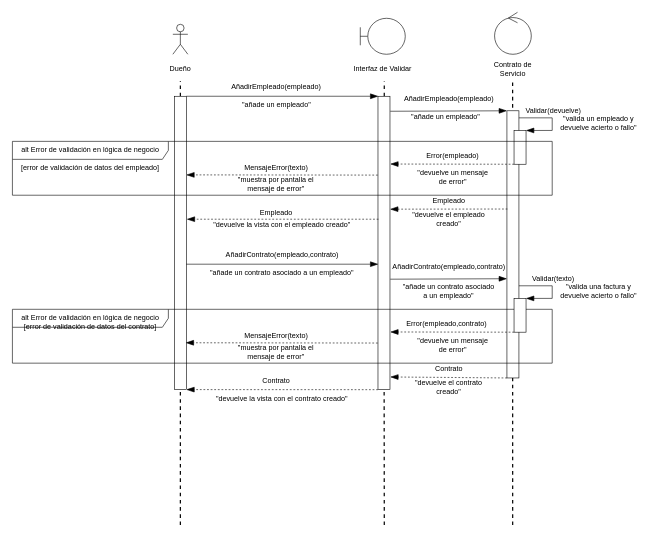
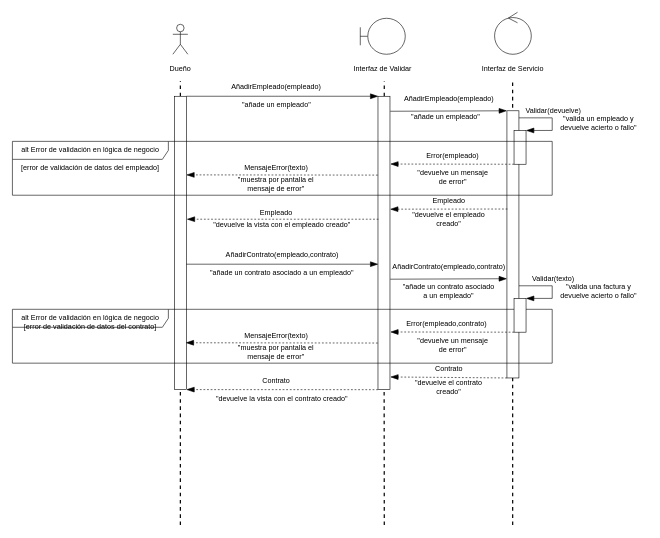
  <mxCell id="0" />
  <mxCell id="1" parent="0" />
  <mxCell id="2" value="" style="group" parent="1" vertex="1" connectable="0"><mxGeometry x="800" y="20" width="109" height="105" as="geometry" /></mxCell>
  <mxCell id="3" value="" style="ellipse;shape=umlControl;whiteSpace=wrap;html=1;" parent="2" vertex="1"><mxGeometry x="23.88" width="61.25" height="70" as="geometry" /></mxCell>
- <mxCell id="4" value="Contrato de Servicio" style="text;html=1;strokeColor=none;fillColor=none;align=center;verticalAlign=middle;whiteSpace=wrap;rounded=0;fontColor=none;" parent="2" vertex="1"><mxGeometry y="85" width="109" height="20" as="geometry" /></mxCell>
+ <mxCell id="4" value="Interfaz de Servicio" style="text;html=1;strokeColor=none;fillColor=none;align=center;verticalAlign=middle;whiteSpace=wrap;rounded=0;fontColor=none;" parent="2" vertex="1"><mxGeometry y="85" width="109" height="20" as="geometry" /></mxCell>
  <mxCell id="5" value="" style="group" parent="1" vertex="1" connectable="0"><mxGeometry x="600" y="30" width="110" height="95" as="geometry" /></mxCell>
  <mxCell id="6" value="" style="shape=umlBoundary;whiteSpace=wrap;html=1;" parent="5" vertex="1"><mxGeometry width="75" height="60" as="geometry" /></mxCell>
  <mxCell id="7" value="Interfaz de Validar" style="text;html=1;strokeColor=none;fillColor=none;align=center;verticalAlign=middle;whiteSpace=wrap;rounded=0;fontColor=none;" parent="5" vertex="1"><mxGeometry x="-21.87" y="75" width="118.75" height="20" as="geometry" /></mxCell>
  <mxCell id="8" value="" style="endArrow=none;dashed=1;html=1;fontColor=none;strokeWidth=2;" parent="1" source="16" edge="1"><mxGeometry width="50" height="50" relative="1" as="geometry"><mxPoint x="640" y="879" as="sourcePoint" /><mxPoint x="640" y="135" as="targetPoint" /></mxGeometry></mxCell>
  <mxCell id="9" value="" style="endArrow=none;dashed=1;html=1;fontColor=none;strokeWidth=2;" parent="1" edge="1"><mxGeometry width="50" height="50" relative="1" as="geometry"><mxPoint x="854.08" y="875" as="sourcePoint" /><mxPoint x="854" y="135" as="targetPoint" /></mxGeometry></mxCell>
  <mxCell id="10" value="" style="group" parent="1" vertex="1" connectable="0"><mxGeometry x="280" y="40" width="40" height="85" as="geometry" /></mxCell>
  <mxCell id="11" value="Actor" style="shape=umlActor;verticalLabelPosition=bottom;verticalAlign=top;html=1;outlineConnect=0;noLabel=1;fontColor=none;" parent="10" vertex="1"><mxGeometry x="7.5" width="25" height="50" as="geometry" /></mxCell>
  <mxCell id="12" value="Dueño" style="text;html=1;strokeColor=none;fillColor=none;align=center;verticalAlign=middle;whiteSpace=wrap;rounded=0;fontColor=none;" parent="10" vertex="1"><mxGeometry y="65" width="40" height="20" as="geometry" /></mxCell>
  <mxCell id="13" value="" style="endArrow=none;dashed=1;html=1;fontColor=none;strokeWidth=2;" parent="1" source="14" edge="1"><mxGeometry width="50" height="50" relative="1" as="geometry"><mxPoint x="300" y="879" as="sourcePoint" /><mxPoint x="300" y="135" as="targetPoint" /></mxGeometry></mxCell>
  <mxCell id="14" value="" style="rounded=0;whiteSpace=wrap;html=1;fontColor=none;rotation=90;" parent="1" vertex="1"><mxGeometry x="55.47" y="394.54" width="489.06" height="20" as="geometry" /></mxCell>
  <mxCell id="15" value="" style="endArrow=none;dashed=1;html=1;fontColor=none;strokeWidth=2;" parent="1" target="14" edge="1"><mxGeometry width="50" height="50" relative="1" as="geometry"><mxPoint x="300" y="875" as="sourcePoint" /><mxPoint x="300" y="135" as="targetPoint" /></mxGeometry></mxCell>
  <mxCell id="16" value="" style="rounded=0;whiteSpace=wrap;html=1;fontColor=none;rotation=90;" parent="1" vertex="1"><mxGeometry x="394.9" y="394.61" width="489.21" height="20" as="geometry" /></mxCell>
  <mxCell id="17" value="" style="endArrow=none;dashed=1;html=1;fontColor=none;strokeWidth=2;" parent="1" target="16" edge="1"><mxGeometry width="50" height="50" relative="1" as="geometry"><mxPoint x="640" y="875" as="sourcePoint" /><mxPoint x="640" y="135" as="targetPoint" /></mxGeometry></mxCell>
  <mxCell id="18" value="" style="endArrow=blockThin;html=1;strokeWidth=1;fontColor=none;endFill=1;endSize=11;" parent="1" edge="1"><mxGeometry width="50" height="50" relative="1" as="geometry"><mxPoint x="310" y="160" as="sourcePoint" /><mxPoint x="630" y="160" as="targetPoint" /></mxGeometry></mxCell>
  <mxCell id="19" value="AñadirEmpleado(empleado)" style="text;html=1;strokeColor=none;fillColor=none;align=center;verticalAlign=middle;whiteSpace=wrap;rounded=0;" parent="1" vertex="1"><mxGeometry x="440" y="135" width="40" height="20" as="geometry" /></mxCell>
  <mxCell id="20" value="" style="rounded=0;whiteSpace=wrap;html=1;fontColor=none;rotation=90;" parent="1" vertex="1"><mxGeometry x="631.79" y="396.95" width="445.44" height="20" as="geometry" /></mxCell>
  <mxCell id="21" value="" style="endArrow=blockThin;html=1;strokeWidth=1;fontColor=none;endFill=1;endSize=11;entryX=0;entryY=1;entryDx=0;entryDy=0;" parent="1" target="20" edge="1"><mxGeometry width="50" height="50" relative="1" as="geometry"><mxPoint x="650" y="185" as="sourcePoint" /><mxPoint x="845" y="184" as="targetPoint" /></mxGeometry></mxCell>
  <mxCell id="22" value="AñadirEmpleado(empleado)" style="text;html=1;strokeColor=none;fillColor=none;align=center;verticalAlign=middle;whiteSpace=wrap;rounded=0;" parent="1" vertex="1"><mxGeometry x="727.5" y="155" width="40" height="20" as="geometry" /></mxCell>
  <mxCell id="23" value="" style="rounded=0;whiteSpace=wrap;html=1;fontColor=none;rotation=90;" parent="1" vertex="1"><mxGeometry x="838.2" y="235.19" width="56.3" height="20" as="geometry" /></mxCell>
  <mxCell id="24" value="" style="endArrow=blockThin;html=1;strokeWidth=1;fontColor=none;endFill=1;endSize=11;entryX=0;entryY=0;entryDx=0;entryDy=0;rounded=0;" parent="1" target="23" edge="1"><mxGeometry width="50" height="50" relative="1" as="geometry"><mxPoint x="864.5" y="196" as="sourcePoint" /><mxPoint x="960" y="245" as="targetPoint" /><Array as="points"><mxPoint x="920" y="196" /><mxPoint x="920" y="217" /></Array></mxGeometry></mxCell>
  <mxCell id="25" value="Validar(devuelve)" style="text;html=1;strokeColor=none;fillColor=none;align=center;verticalAlign=middle;whiteSpace=wrap;rounded=0;" parent="1" vertex="1"><mxGeometry x="902" y="175" width="40" height="20" as="geometry" /></mxCell>
  <mxCell id="26" value="Error(empleado)" style="text;html=1;strokeColor=none;fillColor=none;align=center;verticalAlign=middle;whiteSpace=wrap;rounded=0;" parent="1" vertex="1"><mxGeometry x="734" y="250.19" width="40" height="20" as="geometry" /></mxCell>
  <mxCell id="27" value="" style="endArrow=blockThin;html=1;exitX=1;exitY=1;exitDx=0;exitDy=0;endFill=1;dashed=1;entryX=0.831;entryY=0.006;entryDx=0;entryDy=0;entryPerimeter=0;endSize=11;" parent="1" edge="1"><mxGeometry width="50" height="50" relative="1" as="geometry"><mxPoint x="845.315" y="347.995" as="sourcePoint" /><mxPoint x="649.695" y="348.252" as="targetPoint" /></mxGeometry></mxCell>
  <mxCell id="28" value="Empleado" style="text;html=1;strokeColor=none;fillColor=none;align=center;verticalAlign=middle;whiteSpace=wrap;rounded=0;" parent="1" vertex="1"><mxGeometry x="727.5" y="325" width="40" height="20" as="geometry" /></mxCell>
  <mxCell id="29" value="" style="endArrow=blockThin;html=1;exitX=1;exitY=1;exitDx=0;exitDy=0;endFill=1;dashed=1;entryX=1;entryY=0;entryDx=0;entryDy=0;endSize=11;" parent="1" edge="1"><mxGeometry width="50" height="50" relative="1" as="geometry"><mxPoint x="630.29" y="365" as="sourcePoint" /><mxPoint x="310.79" y="365" as="targetPoint" /></mxGeometry></mxCell>
  <mxCell id="30" value="Empleado" style="text;html=1;strokeColor=none;fillColor=none;align=center;verticalAlign=middle;whiteSpace=wrap;rounded=0;" parent="1" vertex="1"><mxGeometry x="440" y="345" width="40" height="20" as="geometry" /></mxCell>
  <mxCell id="31" value="" style="endArrow=blockThin;html=1;strokeWidth=1;fontColor=none;endFill=1;endSize=11;exitX=1;exitY=1;exitDx=0;exitDy=0;dashed=1;" parent="1" source="23" edge="1"><mxGeometry width="50" height="50" relative="1" as="geometry"><mxPoint x="642.5" y="270.69" as="sourcePoint" /><mxPoint x="650" y="273" as="targetPoint" /></mxGeometry></mxCell>
  <mxCell id="32" value="[error de validación de datos del empleado]" style="text;html=1;strokeColor=none;fillColor=none;align=center;verticalAlign=middle;whiteSpace=wrap;rounded=0;" parent="1" vertex="1"><mxGeometry x="30" y="270.19" width="240" height="20" as="geometry" /></mxCell>
  <mxCell id="33" value="MensajeError(texto)" style="text;html=1;strokeColor=none;fillColor=none;align=center;verticalAlign=middle;whiteSpace=wrap;rounded=0;" vertex="1" parent="1"><mxGeometry x="440" y="270.19" width="40" height="20" as="geometry" /></mxCell>
  <mxCell id="34" value="" style="endArrow=blockThin;html=1;strokeWidth=1;fontColor=none;endFill=1;endSize=11;exitX=1;exitY=1;exitDx=0;exitDy=0;dashed=1;entryX=0.268;entryY=0;entryDx=0;entryDy=0;entryPerimeter=0;" edge="1" parent="1" target="14"><mxGeometry width="50" height="50" relative="1" as="geometry"><mxPoint x="629.06" y="291.44" as="sourcePoint" /><mxPoint x="330" y="291" as="targetPoint" /></mxGeometry></mxCell>
  <mxCell id="35" value="&quot;añade un empleado&quot;" style="text;html=1;strokeColor=none;fillColor=none;align=center;verticalAlign=middle;whiteSpace=wrap;rounded=0;" vertex="1" parent="1"><mxGeometry x="392.62" y="165" width="134.76" height="20" as="geometry" /></mxCell>
  <mxCell id="36" value="&quot;añade un empleado&quot;" style="text;html=1;strokeColor=none;fillColor=none;align=center;verticalAlign=middle;whiteSpace=wrap;rounded=0;" vertex="1" parent="1"><mxGeometry x="675" y="185" width="134.76" height="20" as="geometry" /></mxCell>
  <mxCell id="37" value="&quot;valida un empleado y devuelve acierto o fallo&quot;" style="text;html=1;strokeColor=none;fillColor=none;align=center;verticalAlign=middle;whiteSpace=wrap;rounded=0;" vertex="1" parent="1"><mxGeometry x="930" y="195" width="134.76" height="20" as="geometry" /></mxCell>
  <mxCell id="38" value="&quot;devuelve un mensaje de error&quot;" style="text;html=1;strokeColor=none;fillColor=none;align=center;verticalAlign=middle;whiteSpace=wrap;rounded=0;" vertex="1" parent="1"><mxGeometry x="686.62" y="285" width="134.76" height="20" as="geometry" /></mxCell>
  <mxCell id="39" value="&quot;muestra por pantalla el mensaje de error&quot;" style="text;html=1;strokeColor=none;fillColor=none;align=center;verticalAlign=middle;whiteSpace=wrap;rounded=0;" vertex="1" parent="1"><mxGeometry x="382.31" y="296" width="155.38" height="20" as="geometry" /></mxCell>
  <mxCell id="40" value="&quot;devuelve el empleado creado&quot;" style="text;html=1;strokeColor=none;fillColor=none;align=center;verticalAlign=middle;whiteSpace=wrap;rounded=0;" vertex="1" parent="1"><mxGeometry x="680.12" y="355" width="134.76" height="20" as="geometry" /></mxCell>
  <mxCell id="41" value="alt Error de validación en lógica de negocio" style="shape=umlFrame;whiteSpace=wrap;html=1;width=260;height=30;" vertex="1" parent="1"><mxGeometry x="20" y="515.19" width="900" height="89.81" as="geometry" /></mxCell>
  <mxCell id="42" value="" style="endArrow=blockThin;html=1;strokeWidth=1;fontColor=none;endFill=1;endSize=11;" edge="1" parent="1"><mxGeometry width="50" height="50" relative="1" as="geometry"><mxPoint x="310" y="440" as="sourcePoint" /><mxPoint x="630" y="440" as="targetPoint" /></mxGeometry></mxCell>
  <mxCell id="43" value="AñadirContrato(empleado,contrato)" style="text;html=1;strokeColor=none;fillColor=none;align=center;verticalAlign=middle;whiteSpace=wrap;rounded=0;" vertex="1" parent="1"><mxGeometry x="440" y="415" width="60" height="20" as="geometry" /></mxCell>
  <mxCell id="44" value="" style="endArrow=blockThin;html=1;strokeWidth=1;fontColor=none;endFill=1;endSize=11;entryX=0;entryY=1;entryDx=0;entryDy=0;" edge="1" parent="1"><mxGeometry width="50" height="50" relative="1" as="geometry"><mxPoint x="650" y="465" as="sourcePoint" /><mxPoint x="844.51" y="464.23" as="targetPoint" /></mxGeometry></mxCell>
  <mxCell id="45" value="AñadirContrato(empleado,contrato)" style="text;html=1;strokeColor=none;fillColor=none;align=center;verticalAlign=middle;whiteSpace=wrap;rounded=0;" vertex="1" parent="1"><mxGeometry x="727.5" y="435" width="40" height="20" as="geometry" /></mxCell>
  <mxCell id="46" value="" style="rounded=0;whiteSpace=wrap;html=1;fontColor=none;rotation=90;" vertex="1" parent="1"><mxGeometry x="838.2" y="515.19" width="56.3" height="20" as="geometry" /></mxCell>
  <mxCell id="47" value="" style="endArrow=blockThin;html=1;strokeWidth=1;fontColor=none;endFill=1;endSize=11;entryX=0;entryY=0;entryDx=0;entryDy=0;rounded=0;" edge="1" parent="1" target="46"><mxGeometry width="50" height="50" relative="1" as="geometry"><mxPoint x="864.5" y="476" as="sourcePoint" /><mxPoint x="960" y="525" as="targetPoint" /><Array as="points"><mxPoint x="920" y="476" /><mxPoint x="920" y="497" /></Array></mxGeometry></mxCell>
  <mxCell id="48" value="Validar(texto)" style="text;html=1;strokeColor=none;fillColor=none;align=center;verticalAlign=middle;whiteSpace=wrap;rounded=0;" vertex="1" parent="1"><mxGeometry x="902" y="455" width="40" height="20" as="geometry" /></mxCell>
  <mxCell id="49" value="Error(empleado,contrato)" style="text;html=1;strokeColor=none;fillColor=none;align=center;verticalAlign=middle;whiteSpace=wrap;rounded=0;" vertex="1" parent="1"><mxGeometry x="724" y="530.19" width="40" height="20" as="geometry" /></mxCell>
  <mxCell id="50" value="" style="endArrow=blockThin;html=1;exitX=1;exitY=1;exitDx=0;exitDy=0;endFill=1;dashed=1;endSize=11;" edge="1" parent="1" source="20"><mxGeometry width="50" height="50" relative="1" as="geometry"><mxPoint x="845.315" y="627.995" as="sourcePoint" /><mxPoint x="650" y="628" as="targetPoint" /></mxGeometry></mxCell>
  <mxCell id="51" value="Contrato" style="text;html=1;strokeColor=none;fillColor=none;align=center;verticalAlign=middle;whiteSpace=wrap;rounded=0;" vertex="1" parent="1"><mxGeometry x="727.5" y="605" width="40" height="20" as="geometry" /></mxCell>
  <mxCell id="52" value="" style="endArrow=blockThin;html=1;exitX=1;exitY=1;exitDx=0;exitDy=0;endFill=1;dashed=1;entryX=1;entryY=0;entryDx=0;entryDy=0;endSize=11;" edge="1" parent="1" source="16" target="14"><mxGeometry width="50" height="50" relative="1" as="geometry"><mxPoint x="630.29" y="645" as="sourcePoint" /><mxPoint x="310.79" y="645" as="targetPoint" /></mxGeometry></mxCell>
  <mxCell id="53" value="Contrato" style="text;html=1;strokeColor=none;fillColor=none;align=center;verticalAlign=middle;whiteSpace=wrap;rounded=0;" vertex="1" parent="1"><mxGeometry x="440" y="625" width="40" height="20" as="geometry" /></mxCell>
  <mxCell id="54" value="" style="endArrow=blockThin;html=1;strokeWidth=1;fontColor=none;endFill=1;endSize=11;exitX=1;exitY=1;exitDx=0;exitDy=0;dashed=1;" edge="1" parent="1" source="46"><mxGeometry width="50" height="50" relative="1" as="geometry"><mxPoint x="642.5" y="550.69" as="sourcePoint" /><mxPoint x="650" y="553" as="targetPoint" /></mxGeometry></mxCell>
  <mxCell id="55" value="[error de validación de datos del contrato]" style="text;html=1;strokeColor=none;fillColor=none;align=center;verticalAlign=middle;whiteSpace=wrap;rounded=0;" vertex="1" parent="1"><mxGeometry x="30" y="535.19" width="240" height="20" as="geometry" /></mxCell>
  <mxCell id="56" value="MensajeError(texto)" style="text;html=1;strokeColor=none;fillColor=none;align=center;verticalAlign=middle;whiteSpace=wrap;rounded=0;" vertex="1" parent="1"><mxGeometry x="440" y="550.19" width="40" height="20" as="geometry" /></mxCell>
  <mxCell id="57" value="" style="endArrow=blockThin;html=1;strokeWidth=1;fontColor=none;endFill=1;endSize=11;exitX=1;exitY=1;exitDx=0;exitDy=0;dashed=1;entryX=0.199;entryY=0.05;entryDx=0;entryDy=0;entryPerimeter=0;" edge="1" parent="1"><mxGeometry width="50" height="50" relative="1" as="geometry"><mxPoint x="629.06" y="571.44" as="sourcePoint" /><mxPoint x="309" y="570.976" as="targetPoint" /></mxGeometry></mxCell>
  <mxCell id="58" value="&quot;añade un contrato asociado a un empleado&quot;" style="text;html=1;strokeColor=none;fillColor=none;align=center;verticalAlign=middle;whiteSpace=wrap;rounded=0;" vertex="1" parent="1"><mxGeometry x="331.31" y="445" width="277.38" height="20" as="geometry" /></mxCell>
  <mxCell id="59" value="&quot;valida una factura y devuelve acierto o fallo&quot;" style="text;html=1;strokeColor=none;fillColor=none;align=center;verticalAlign=middle;whiteSpace=wrap;rounded=0;" vertex="1" parent="1"><mxGeometry x="930" y="475" width="134.76" height="20" as="geometry" /></mxCell>
  <mxCell id="60" value="&quot;devuelve un mensaje de error&quot;" style="text;html=1;strokeColor=none;fillColor=none;align=center;verticalAlign=middle;whiteSpace=wrap;rounded=0;" vertex="1" parent="1"><mxGeometry x="686.62" y="565" width="134.76" height="20" as="geometry" /></mxCell>
  <mxCell id="61" value="&quot;muestra por pantalla el mensaje de error&quot;" style="text;html=1;strokeColor=none;fillColor=none;align=center;verticalAlign=middle;whiteSpace=wrap;rounded=0;" vertex="1" parent="1"><mxGeometry x="382.31" y="576" width="155.38" height="20" as="geometry" /></mxCell>
  <mxCell id="62" value="&quot;devuelve el contrato creado&quot;" style="text;html=1;strokeColor=none;fillColor=none;align=center;verticalAlign=middle;whiteSpace=wrap;rounded=0;" vertex="1" parent="1"><mxGeometry x="680.12" y="635" width="134.76" height="20" as="geometry" /></mxCell>
  <mxCell id="63" value="&quot;devuelve la vista con el empleado creado&quot;" style="text;html=1;strokeColor=none;fillColor=none;align=center;verticalAlign=middle;whiteSpace=wrap;rounded=0;" vertex="1" parent="1"><mxGeometry x="341.31" y="365" width="257.38" height="20" as="geometry" /></mxCell>
  <mxCell id="64" value="&quot;añade un contrato asociado a un empleado&quot;" style="text;html=1;strokeColor=none;fillColor=none;align=center;verticalAlign=middle;whiteSpace=wrap;rounded=0;" vertex="1" parent="1"><mxGeometry x="666.97" y="475" width="161.07" height="20" as="geometry" /></mxCell>
  <mxCell id="65" value="&quot;devuelve la vista con el contrato creado&quot;" style="text;html=1;strokeColor=none;fillColor=none;align=center;verticalAlign=middle;whiteSpace=wrap;rounded=0;" vertex="1" parent="1"><mxGeometry x="341.31" y="655" width="257.38" height="20" as="geometry" /></mxCell>
  <mxCell id="66" value="alt Error de validación en lógica de negocio" style="shape=umlFrame;whiteSpace=wrap;html=1;width=260;height=30;" parent="1" vertex="1"><mxGeometry x="20" y="235.19" width="900" height="89.81" as="geometry" /></mxCell>
